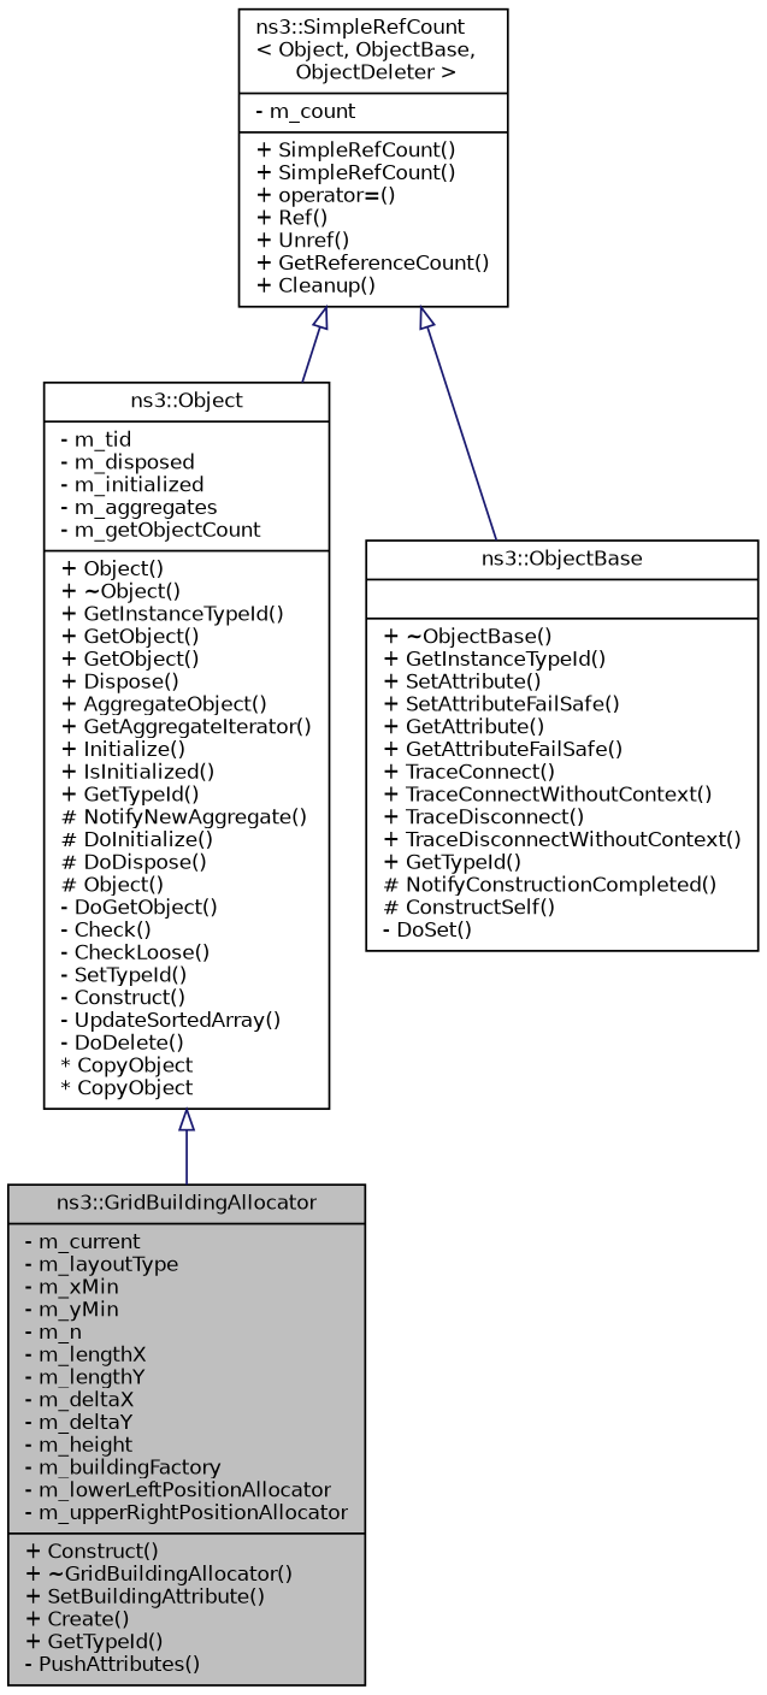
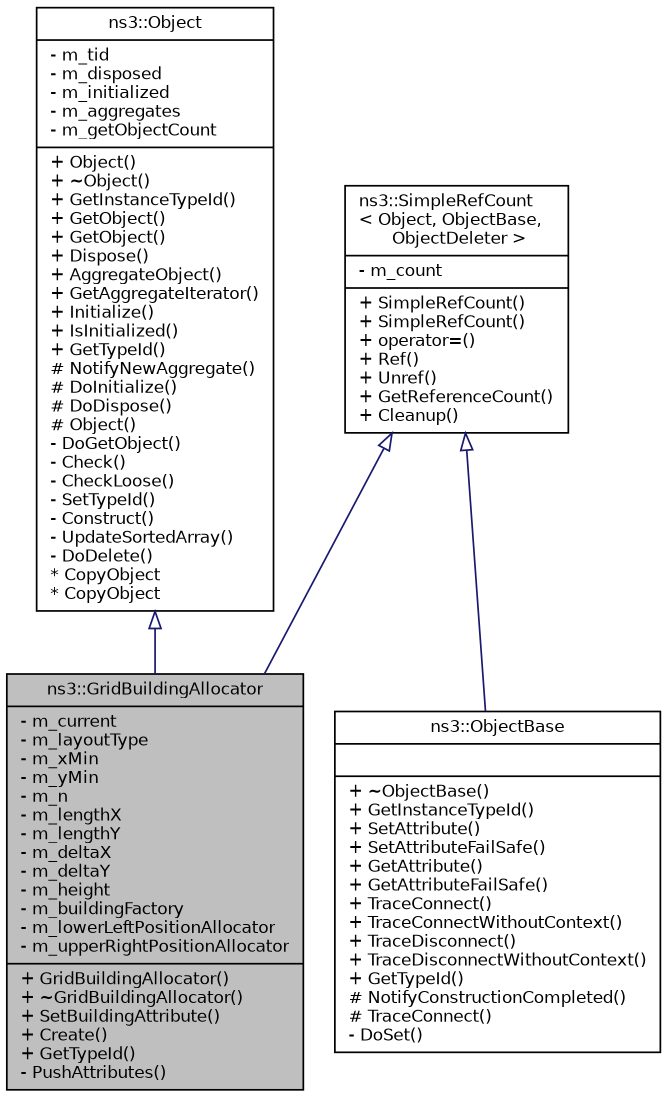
  digraph {
    node [color=black fillcolor=white fontname=Helvetica fontsize=10 shape=record style=filled]
    edge [arrowtail=onormal color=midnightblue dir=back fontname=Helvetica fontsize=10 labelfontname=Helvetica labelfontsize=10 style=solid]
-   n1 [fillcolor=grey75 fontcolor=black height=0.2 label="{ns3::GridBuildingAllocator\n|- m_current\l- m_layoutType\l- m_xMin\l- m_yMin\l- m_n\l- m_lengthX\l- m_lengthY\l- m_deltaX\l- m_deltaY\l- m_height\l- m_buildingFactory\l- m_lowerLeftPositionAllocator\l- m_upperRightPositionAllocator\l|+ Construct()\l+ ~GridBuildingAllocator()\l+ SetBuildingAttribute()\l+ Create()\l+ GetTypeId()\l- PushAttributes()\l}" width=0.4]
+   n1 [fillcolor=grey75 fontcolor=black height=0.2 label="{ns3::GridBuildingAllocator\n|- m_current\l- m_layoutType\l- m_xMin\l- m_yMin\l- m_n\l- m_lengthX\l- m_lengthY\l- m_deltaX\l- m_deltaY\l- m_height\l- m_buildingFactory\l- m_lowerLeftPositionAllocator\l- m_upperRightPositionAllocator\l|+ GridBuildingAllocator()\l+ ~GridBuildingAllocator()\l+ SetBuildingAttribute()\l+ Create()\l+ GetTypeId()\l- PushAttributes()\l}" width=0.4]
    n2 [height=0.2 label="{ns3::Object\n|- m_tid\l- m_disposed\l- m_initialized\l- m_aggregates\l- m_getObjectCount\l|+ Object()\l+ ~Object()\l+ GetInstanceTypeId()\l+ GetObject()\l+ GetObject()\l+ Dispose()\l+ AggregateObject()\l+ GetAggregateIterator()\l+ Initialize()\l+ IsInitialized()\l+ GetTypeId()\l# NotifyNewAggregate()\l# DoInitialize()\l# DoDispose()\l# Object()\l- DoGetObject()\l- Check()\l- CheckLoose()\l- SetTypeId()\l- Construct()\l- UpdateSortedArray()\l- DoDelete()\l* CopyObject\l* CopyObject\l}" width=0.4]
    n3 [height=0.2 label="{ns3::SimpleRefCount\l\< Object, ObjectBase,\l ObjectDeleter \>\n|- m_count\l|+ SimpleRefCount()\l+ SimpleRefCount()\l+ operator=()\l+ Ref()\l+ Unref()\l+ GetReferenceCount()\l+ Cleanup()\l}" width=0.4]
-   n4 [height=0.2 label="{ns3::ObjectBase\n||+ ~ObjectBase()\l+ GetInstanceTypeId()\l+ SetAttribute()\l+ SetAttributeFailSafe()\l+ GetAttribute()\l+ GetAttributeFailSafe()\l+ TraceConnect()\l+ TraceConnectWithoutContext()\l+ TraceDisconnect()\l+ TraceDisconnectWithoutContext()\l+ GetTypeId()\l# NotifyConstructionCompleted()\l# ConstructSelf()\l- DoSet()\l}" width=0.4]
+   n4 [height=0.2 label="{ns3::ObjectBase\n||+ ~ObjectBase()\l+ GetInstanceTypeId()\l+ SetAttribute()\l+ SetAttributeFailSafe()\l+ GetAttribute()\l+ GetAttributeFailSafe()\l+ TraceConnect()\l+ TraceConnectWithoutContext()\l+ TraceDisconnect()\l+ TraceDisconnectWithoutContext()\l+ GetTypeId()\l# NotifyConstructionCompleted()\l# TraceConnect()\l- DoSet()\l}" width=0.4]
    n2 -> n1
-   n3 -> n2
+   n3 -> n1
    n3 -> n4
  }
